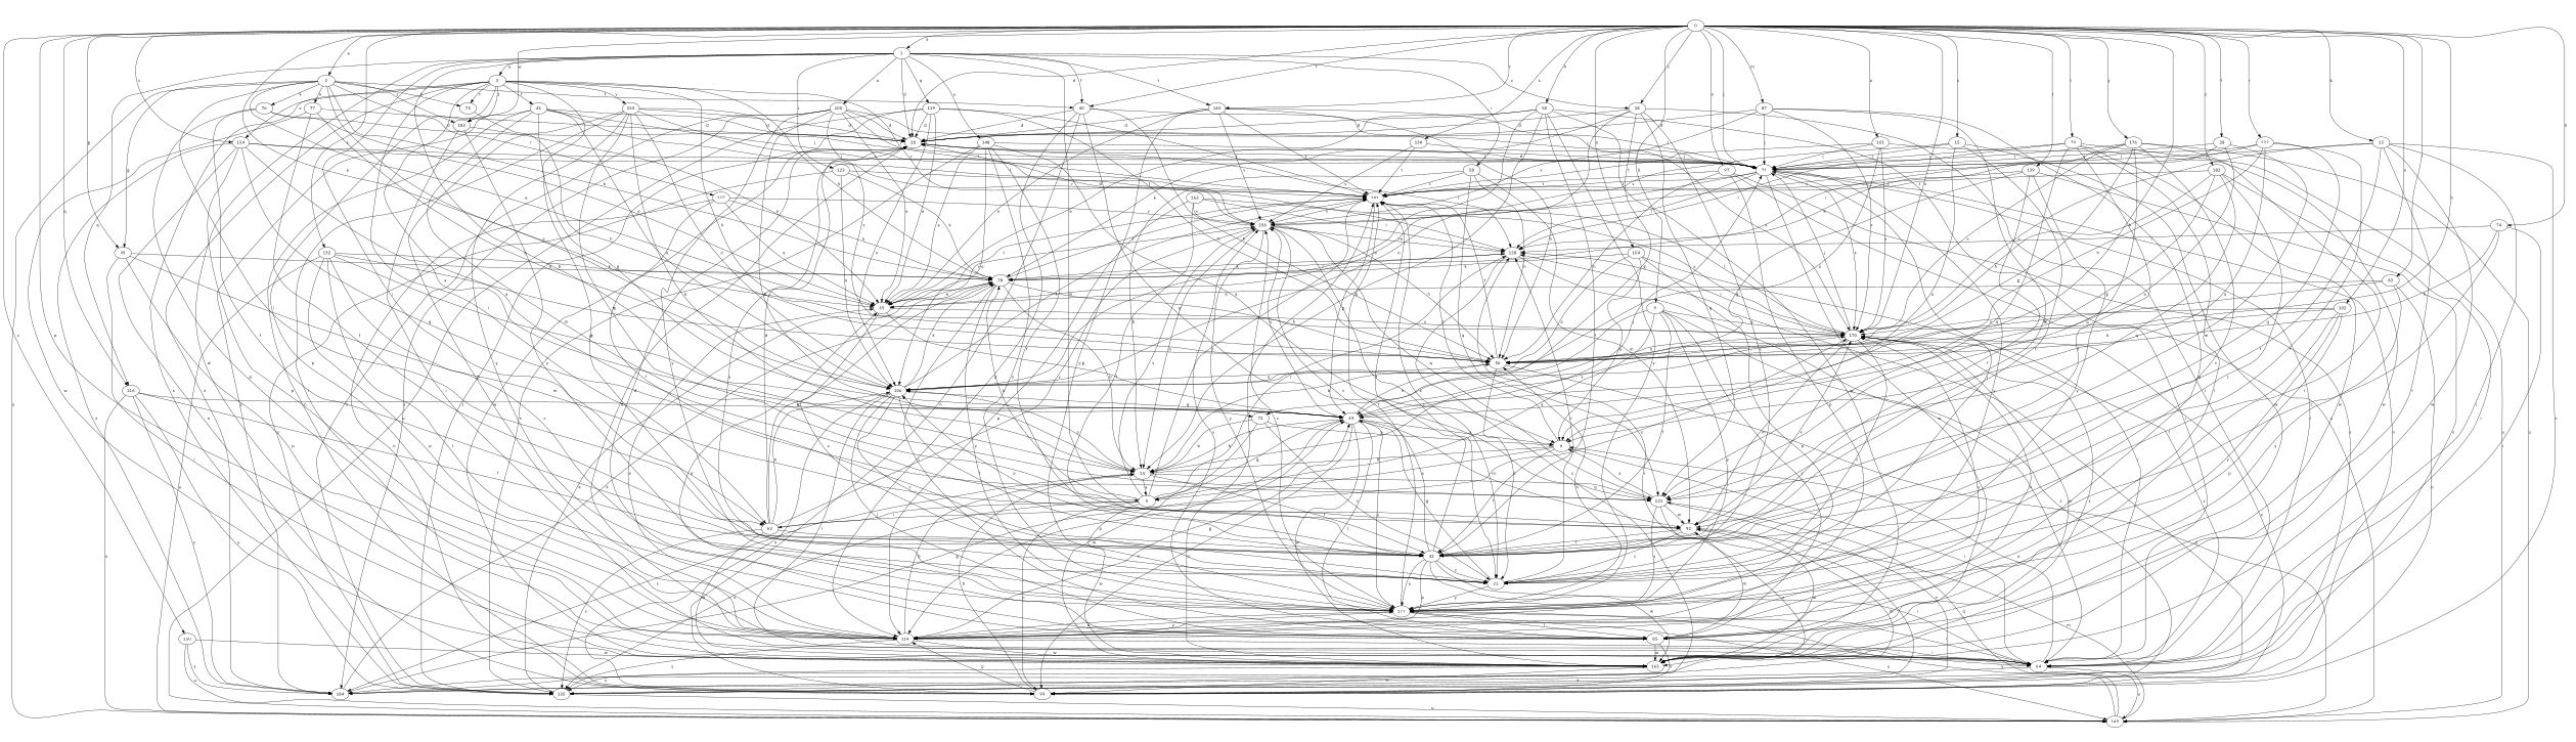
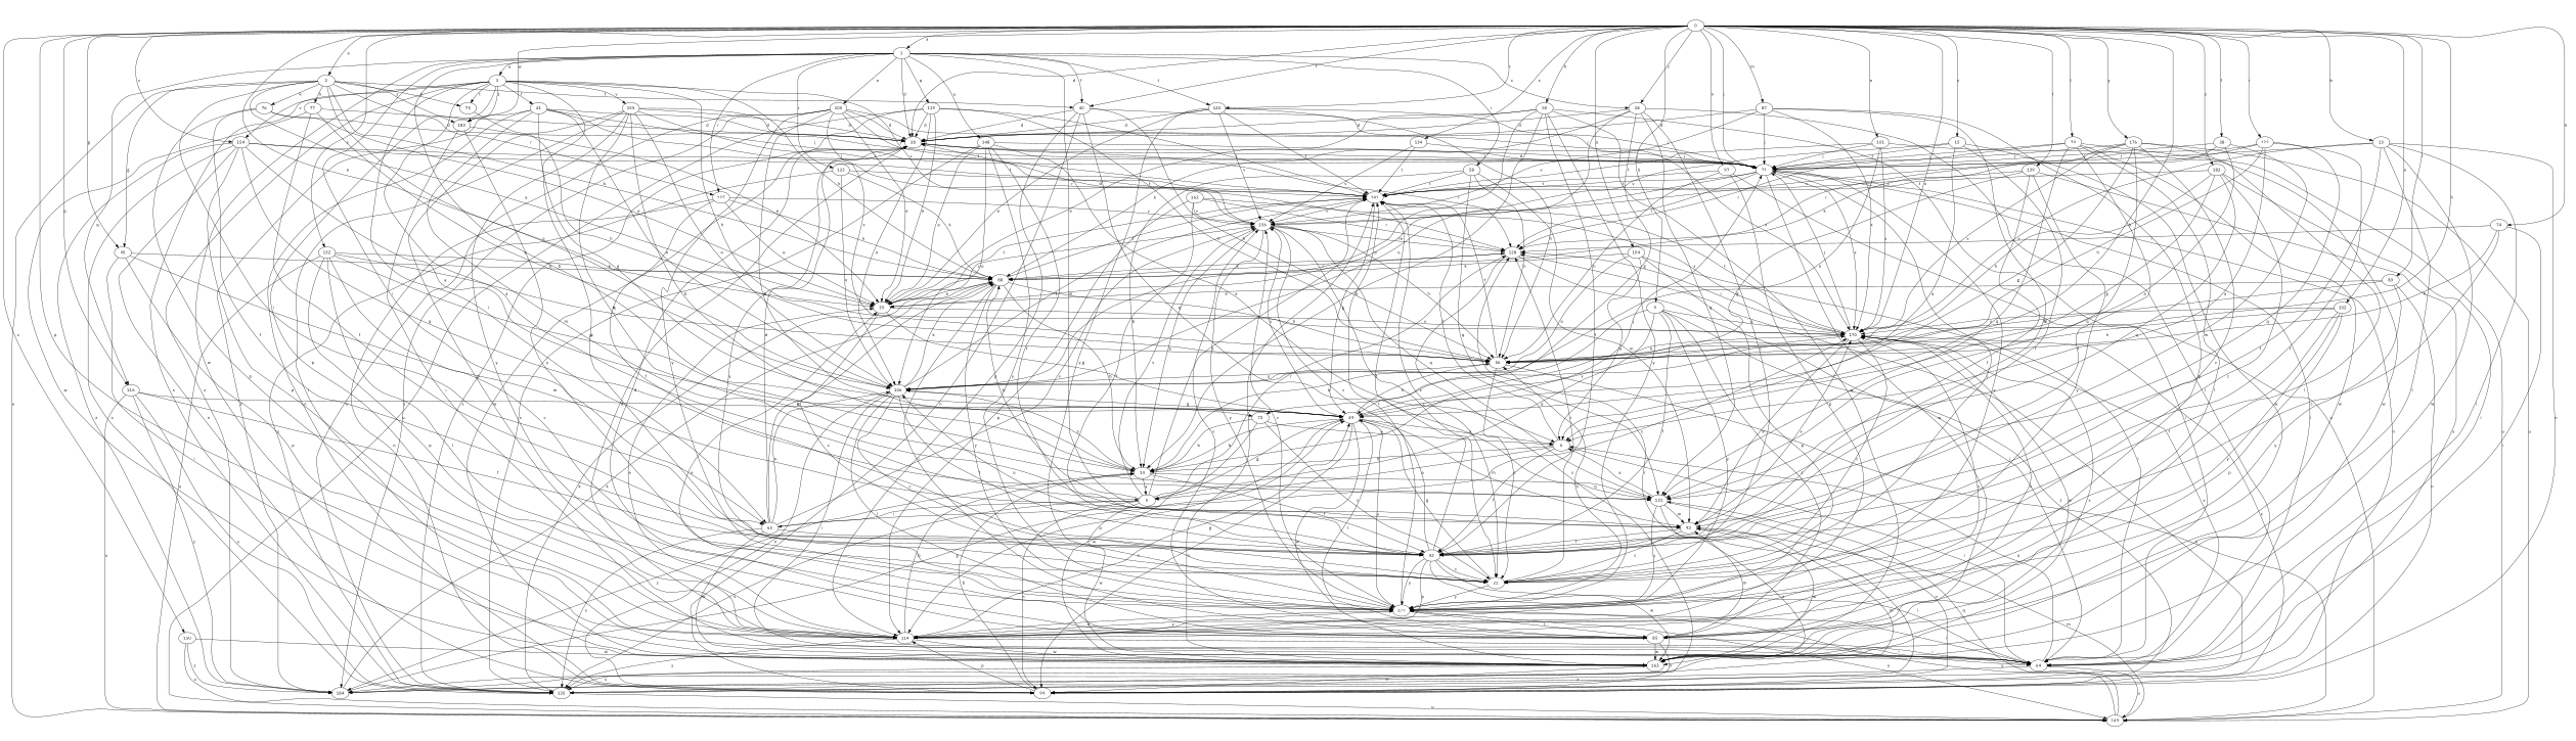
  strict digraph {
    fontname="IBM Plex Sans"
    node [fontname="IBM Plex Sans"]
    edge [fontname="IBM Plex Sans"]
    0
    1
    2
    9
    13
    15
    18
    28
    35
    38
    40
    45
    50
    56
    71
    72
    74
    79
    83
    87
    97
    101
    102
    104
    114
    116
    122
    132
    134
    139
    140
    150
    154
    170
    176
    182
    183
    3
    14
    58
    63
    92
    105
    119
    123
    127
    148
    163
    75
    76
    77
-   78
+   78 [label=88]
    106
    149
    5
    184
    42
    85
    177
    99
    64
    156
    6
    21
    49
    121
    128
    141
    135
    41
    155
    162
    0 -> 1 [label=a]
    0 -> 2 [label=a]
    0 -> 9 [label=b]
    0 -> 13 [label=b]
    0 -> 15 [label=c]
    0 -> 18 [label=c]
    0 -> 28 [label=d]
    0 -> 35 [label=e]
    0 -> 38 [label=f]
    0 -> 40 [label=f]
    0 -> 45 [label=g]
    0 -> 50 [label=h]
    0 -> 56 [label=h]
    0 -> 71 [label=j]
    0 -> 72 [label=k]
    0 -> 74 [label=k]
    0 -> 79 [label=l]
    0 -> 83 [label=l]
    0 -> 87 [label=m]
    0 -> 97 [label=n]
    0 -> 101 [label=o]
    0 -> 102 [label=o]
    0 -> 104 [label=o]
    0 -> 114 [label=p]
    0 -> 116 [label=q]
    0 -> 122 [label=r]
    0 -> 132 [label=s]
    0 -> 134 [label=s]
    0 -> 139 [label=t]
    0 -> 140 [label=t]
    0 -> 150 [label=v]
    0 -> 154 [label=v]
    0 -> 170 [label=x]
    0 -> 176 [label=y]
    0 -> 182 [label=z]
    0 -> 183 [label=w]
    1 -> 18 [label=c]
    1 -> 28 [label=d]
    1 -> 40 [label=f]
    1 -> 116 [label=q]
    1 -> 140 [label=t]
    1 -> 3 [label=a]
    1 -> 14 [label=b]
    1 -> 58 [label=i]
    1 -> 63 [label=i]
    1 -> 92 [label=m]
    1 -> 105 [label=o]
    1 -> 119 [label=q]
    1 -> 123 [label=r]
+   1 -> 127 [label=r]
    1 -> 148 [label=u]
    1 -> 163 [label=w]
    2 -> 35 [label=e]
    2 -> 40 [label=f]
    2 -> 45 [label=g]
    2 -> 183 [label=z]
    2 -> 63 [label=i]
    2 -> 127 [label=r]
    2 -> 75 [label=k]
    2 -> 76 [label=k]
    2 -> 77 [label=k]
    2 -> 78 [label=k]
    2 -> 106 [label=o]
    2 -> 149 [label=u]
    9 -> 170 [label=x]
    9 -> 14 [label=b]
    9 -> 5 [label=a]
    9 -> 184 [label=z]
    9 -> 42 [label=f]
    9 -> 85 [label=l]
    9 -> 177 [label=y]
    13 -> 71 [label=j]
    13 -> 170 [label=x]
    13 -> 163 [label=w]
    13 -> 42 [label=f]
    13 -> 85 [label=l]
    13 -> 99 [label=n]
    13 -> 64 [label=i]
    15 -> 71 [label=j]
    15 -> 163 [label=w]
    15 -> 42 [label=f]
    15 -> 156 [label=v]
    15 -> 6 [label=a]
    18 -> 28 [label=d]
    18 -> 78 [label=k]
    18 -> 106 [label=o]
    18 -> 64 [label=i]
    18 -> 21 [label=c]
    18 -> 49 [label=g]
    18 -> 121 [label=q]
    28 -> 71 [label=j]
    28 -> 163 [label=w]
    28 -> 177 [label=y]
    28 -> 128 [label=r]
    35 -> 170 [label=x]
    35 -> 156 [label=v]
    35 -> 21 [label=c]
    35 -> 49 [label=g]
    35 -> 141 [label=t]
    38 -> 71 [label=j]
    38 -> 92 [label=m]
    38 -> 78 [label=k]
    38 -> 6 [label=a]
    40 -> 28 [label=d]
    40 -> 56 [label=h]
    40 -> 114 [label=p]
    40 -> 170 [label=x]
    40 -> 99 [label=n]
    40 -> 121 [label=q]
    45 -> 114 [label=p]
    45 -> 92 [label=m]
    45 -> 78 [label=k]
    45 -> 64 [label=i]
    50 -> 28 [label=d]
    50 -> 35 [label=e]
    50 -> 14 [label=b]
    50 -> 163 [label=w]
    50 -> 106 [label=o]
    50 -> 149 [label=u]
    50 -> 42 [label=f]
    50 -> 177 [label=y]
    56 -> 106 [label=o]
    56 -> 149 [label=u]
    56 -> 21 [label=c]
    56 -> 141 [label=t]
    71 -> 28 [label=d]
    71 -> 35 [label=e]
    71 -> 170 [label=x]
    71 -> 163 [label=w]
    71 -> 177 [label=y]
    71 -> 99 [label=n]
    71 -> 64 [label=i]
    71 -> 128 [label=r]
    71 -> 141 [label=t]
    72 -> 14 [label=b]
    72 -> 163 [label=w]
    72 -> 6 [label=a]
    72 -> 21 [label=c]
    74 -> 56 [label=h]
    74 -> 64 [label=i]
    74 -> 21 [label=c]
    74 -> 128 [label=r]
    79 -> 71 [label=j]
    79 -> 163 [label=w]
    79 -> 149 [label=u]
    79 -> 42 [label=f]
    79 -> 85 [label=l]
    79 -> 121 [label=q]
    79 -> 128 [label=r]
    83 -> 35 [label=e]
    83 -> 56 [label=h]
    83 -> 177 [label=y]
    83 -> 99 [label=n]
    87 -> 28 [label=d]
    87 -> 71 [label=j]
    87 -> 114 [label=p]
    87 -> 170 [label=x]
    87 -> 92 [label=m]
    87 -> 156 [label=v]
    97 -> 56 [label=h]
    97 -> 114 [label=p]
    97 -> 64 [label=i]
    97 -> 141 [label=t]
-   97 -> 135 [label=s]
+   154 -> 135 [label=s]
    101 -> 71 [label=j]
    101 -> 170 [label=x]
    101 -> 163 [label=w]
    101 -> 106 [label=o]
    101 -> 141 [label=t]
    102 -> 56 [label=h]
    102 -> 114 [label=p]
    102 -> 170 [label=x]
    102 -> 42 [label=f]
    102 -> 177 [label=y]
    104 -> 114 [label=p]
    104 -> 78 [label=k]
    104 -> 106 [label=o]
    104 -> 64 [label=i]
    104 -> 6 [label=a]
    114 -> 35 [label=e]
    114 -> 170 [label=x]
    114 -> 14 [label=b]
    114 -> 163 [label=w]
    114 -> 177 [label=y]
    114 -> 64 [label=i]
    114 -> 49 [label=g]
    114 -> 135 [label=s]
    116 -> 149 [label=u]
    116 -> 184 [label=z]
    116 -> 42 [label=f]
    116 -> 49 [label=g]
    116 -> 135 [label=s]
    122 -> 56 [label=h]
    122 -> 71 [label=j]
    122 -> 42 [label=f]
    122 -> 156 [label=v]
    122 -> 6 [label=a]
    122 -> 121 [label=q]
    132 -> 56 [label=h]
    132 -> 114 [label=p]
    132 -> 78 [label=k]
    132 -> 149 [label=u]
    132 -> 85 [label=l]
    132 -> 21 [label=c]
    132 -> 49 [label=g]
    134 -> 71 [label=j]
    134 -> 156 [label=v]
    134 -> 141 [label=t]
    139 -> 42 [label=f]
    139 -> 177 [label=y]
    139 -> 49 [label=g]
    139 -> 141 [label=t]
    139 -> 135 [label=s]
    140 -> 28 [label=d]
    140 -> 35 [label=e]
    140 -> 56 [label=h]
    140 -> 71 [label=j]
    140 -> 177 [label=y]
    140 -> 156 [label=v]
    140 -> 141 [label=t]
    150 -> 163 [label=w]
    150 -> 149 [label=u]
    150 -> 184 [label=z]
    154 -> 71 [label=j]
    154 -> 72 [label=a]
    154 -> 114 [label=p]
    154 -> 184 [label=z]
    154 -> 99 [label=n]
    154 -> 121 [label=q]
    154 -> 141 [label=t]
    170 -> 56 [label=h]
    170 -> 71 [label=j]
    170 -> 92 [label=m]
    170 -> 163 [label=w]
    170 -> 21 [label=c]
    170 -> 128 [label=r]
    170 -> 141 [label=t]
    176 -> 71 [label=j]
    176 -> 170 [label=x]
    176 -> 149 [label=u]
    176 -> 85 [label=l]
    176 -> 21 [label=c]
    176 -> 49 [label=g]
    176 -> 121 [label=q]
    176 -> 128 [label=r]
    182 -> 56 [label=h]
    182 -> 64 [label=i]
    182 -> 21 [label=c]
    182 -> 49 [label=g]
    182 -> 121 [label=q]
    182 -> 141 [label=t]
    183 -> 35 [label=e]
    183 -> 177 [label=y]
    183 -> 64 [label=i]
    3 -> 56 [label=h]
    3 -> 114 [label=p]
    3 -> 154 [label=v]
    3 -> 183 [label=z]
    3 -> 63 [label=i]
    3 -> 75 [label=t]
    3 -> 78 [label=k]
    3 -> 5 [label=a]
    3 -> 184 [label=z]
    3 -> 156 [label=v]
    3 -> 21 [label=c]
    3 -> 135 [label=s]
    3 -> 41 [label=f]
    3 -> 155 [label=v]
    14 -> 71 [label=j]
    14 -> 106 [label=o]
    14 -> 5 [label=a]
    14 -> 184 [label=z]
    14 -> 42 [label=f]
    14 -> 121 [label=q]
    58 -> 56 [label=h]
    58 -> 14 [label=b]
    58 -> 92 [label=m]
    58 -> 121 [label=q]
    58 -> 141 [label=t]
    63 -> 28 [label=d]
    63 -> 170 [label=x]
    63 -> 163 [label=w]
    63 -> 78 [label=k]
    63 -> 106 [label=o]
    63 -> 156 [label=v]
    63 -> 21 [label=c]
    63 -> 135 [label=s]
    92 -> 170 [label=x]
    92 -> 163 [label=w]
    92 -> 42 [label=f]
    92 -> 21 [label=c]
    105 -> 28 [label=d]
    105 -> 35 [label=e]
    105 -> 71 [label=j]
    105 -> 170 [label=x]
    105 -> 14 [label=b]
    105 -> 184 [label=z]
    105 -> 177 [label=y]
    105 -> 141 [label=t]
    105 -> 135 [label=s]
    119 -> 28 [label=d]
    119 -> 35 [label=e]
    119 -> 56 [label=h]
    119 -> 106 [label=o]
    119 -> 149 [label=u]
    119 -> 141 [label=t]
    119 -> 135 [label=s]
    123 -> 78 [label=k]
    123 -> 106 [label=o]
    123 -> 141 [label=t]
    123 -> 135 [label=s]
    127 -> 35 [label=e]
    127 -> 78 [label=k]
    127 -> 42 [label=f]
    127 -> 99 [label=n]
    127 -> 156 [label=v]
    148 -> 35 [label=e]
    148 -> 71 [label=j]
    148 -> 106 [label=o]
    148 -> 42 [label=f]
    148 -> 177 [label=y]
    148 -> 6 [label=a]
    148 -> 135 [label=s]
    163 -> 170 [label=x]
    163 -> 99 [label=n]
    163 -> 141 [label=t]
    163 -> 135 [label=s]
    75 -> 56 [label=h]
    76 -> 28 [label=d]
    76 -> 35 [label=e]
    76 -> 114 [label=p]
    76 -> 42 [label=f]
    77 -> 28 [label=d]
    77 -> 163 [label=w]
    77 -> 106 [label=o]
    77 -> 42 [label=f]
    78 -> 35 [label=e]
    78 -> 56 [label=h]
    78 -> 14 [label=b]
    78 -> 85 [label=l]
    78 -> 177 [label=y]
    78 -> 128 [label=r]
    78 -> 141 [label=t]
    106 -> 78 [label=k]
    106 -> 42 [label=f]
    106 -> 85 [label=l]
    106 -> 99 [label=n]
    106 -> 64 [label=i]
    106 -> 21 [label=c]
    106 -> 49 [label=g]
    106 -> 141 [label=t]
    149 -> 92 [label=m]
    149 -> 177 [label=y]
    149 -> 121 [label=q]
    5 -> 63 [label=i]
    5 -> 163 [label=w]
    5 -> 78 [label=k]
    5 -> 99 [label=n]
    5 -> 156 [label=v]
    5 -> 49 [label=g]
    5 -> 128 [label=r]
    5 -> 141 [label=t]
    5 -> 135 [label=s]
    184 -> 92 [label=m]
    184 -> 78 [label=k]
    184 -> 49 [label=g]
    42 -> 114 [label=p]
    42 -> 163 [label=w]
    42 -> 106 [label=o]
    42 -> 177 [label=y]
    42 -> 64 [label=i]
    42 -> 156 [label=v]
    42 -> 21 [label=c]
    42 -> 141 [label=t]
    85 -> 28 [label=d]
    85 -> 35 [label=e]
    85 -> 170 [label=x]
    85 -> 92 [label=m]
    85 -> 163 [label=w]
    85 -> 99 [label=n]
    85 -> 64 [label=i]
    85 -> 156 [label=v]
    177 -> 56 [label=h]
    177 -> 114 [label=p]
    177 -> 149 [label=u]
    177 -> 85 [label=l]
    177 -> 64 [label=i]
    177 -> 156 [label=v]
    177 -> 141 [label=t]
    99 -> 114 [label=p]
    99 -> 170 [label=x]
    99 -> 14 [label=b]
    99 -> 128 [label=r]
    64 -> 28 [label=d]
    64 -> 170 [label=x]
    64 -> 149 [label=u]
    64 -> 184 [label=z]
    64 -> 6 [label=a]
    156 -> 28 [label=d]
    156 -> 56 [label=h]
    156 -> 14 [label=b]
    156 -> 177 [label=y]
    156 -> 21 [label=c]
    156 -> 121 [label=q]
    156 -> 128 [label=r]
    6 -> 14 [label=b]
    6 -> 5 [label=a]
    6 -> 42 [label=f]
    6 -> 64 [label=i]
    6 -> 141 [label=t]
    21 -> 71 [label=j]
    21 -> 177 [label=y]
    21 -> 49 [label=g]
    21 -> 128 [label=r]
    49 -> 56 [label=h]
    49 -> 114 [label=p]
    49 -> 170 [label=x]
    49 -> 14 [label=b]
    49 -> 92 [label=m]
    49 -> 163 [label=w]
    49 -> 85 [label=l]
    49 -> 177 [label=y]
    49 -> 99 [label=n]
    49 -> 156 [label=v]
    49 -> 6 [label=a]
    121 -> 92 [label=m]
    121 -> 184 [label=z]
    121 -> 177 [label=y]
    121 -> 99 [label=n]
    121 -> 6 [label=a]
    128 -> 78 [label=k]
    128 -> 64 [label=i]
    128 -> 135 [label=s]
    141 -> 156 [label=v]
    141 -> 21 [label=c]
    141 -> 49 [label=g]
    135 -> 78 [label=k]
    135 -> 149 [label=u]
    135 -> 128 [label=r]
    41 -> 28 [label=d]
    41 -> 71 [label=j]
    41 -> 92 [label=m]
    41 -> 106 [label=o]
    41 -> 184 [label=z]
    41 -> 99 [label=n]
    41 -> 49 [label=g]
    41 -> 128 [label=r]
    155 -> 28 [label=d]
    155 -> 71 [label=j]
    155 -> 114 [label=p]
    155 -> 14 [label=b]
    155 -> 106 [label=o]
    155 -> 177 [label=y]
    155 -> 64 [label=i]
    155 -> 121 [label=q]
    155 -> 141 [label=t]
    162 -> 114 [label=p]
    162 -> 170 [label=x]
    162 -> 42 [label=f]
    162 -> 156 [label=v]
    162 -> 128 [label=r]
  }
